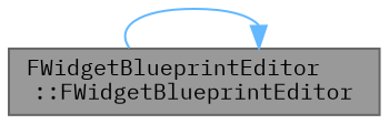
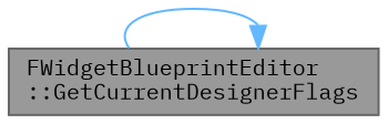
  digraph {
    rankdir=LR
    fontname="IBM Plex Mono"
-   n1 [color=gray40 fillcolor=grey60 fontcolor=black fontname="IBM Plex Mono" fontsize=10 height=0.2 label="FWidgetBlueprintEditor\l::FWidgetBlueprintEditor" shape=box style=filled width=0.4]
+   n1 [color=gray40 fillcolor=grey60 fontcolor=black fontname="IBM Plex Mono" fontsize=10 height=0.2 label="FWidgetBlueprintEditor\l::GetCurrentDesignerFlags" shape=box style=filled width=0.4]
    n1 -> n1 [color=steelblue1 fontname="IBM Plex Mono" fontsize=10 labelfontname=Helvetica labelfontsize=10 style=solid]
  }
